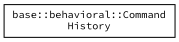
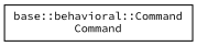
  digraph {
    rankdir=LR
    fontname="Source Code Pro"
-   n1 [color=black fillcolor=white fontname="Source Code Pro" fontsize=10 height=0.2 label="base::behavioral::Command\lHistory" shape=record style=filled width=0.4]
+   n1 [color=black fillcolor=white fontname="Source Code Pro" fontsize=10 height=0.2 label="base::behavioral::Command\lCommand" shape=record style=filled width=0.4]
  }
